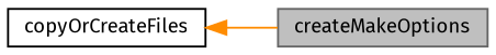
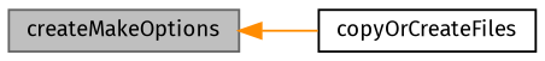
  digraph {
    rankdir=LR
    fontname="Fira Sans"
    node [fontname="Fira Sans" fontsize=10 shape=record]
    n1 [color=gray40 fillcolor=grey75 fontcolor=black height=0.2 label=createMakeOptions style=filled width=0.4]
    n2 [color=black height=0.2 label=copyOrCreateFiles width=0.4]
-   n2 -> n1 [color=darkorange dir=back fontname="Fira Sans" fontsize=10 labelfontname=Helvetica labelfontsize=10 style=solid]
+   n1 -> n2 [color=darkorange dir=back fontname="Fira Sans" fontsize=10 labelfontname=Helvetica labelfontsize=10 style=solid]
  }
